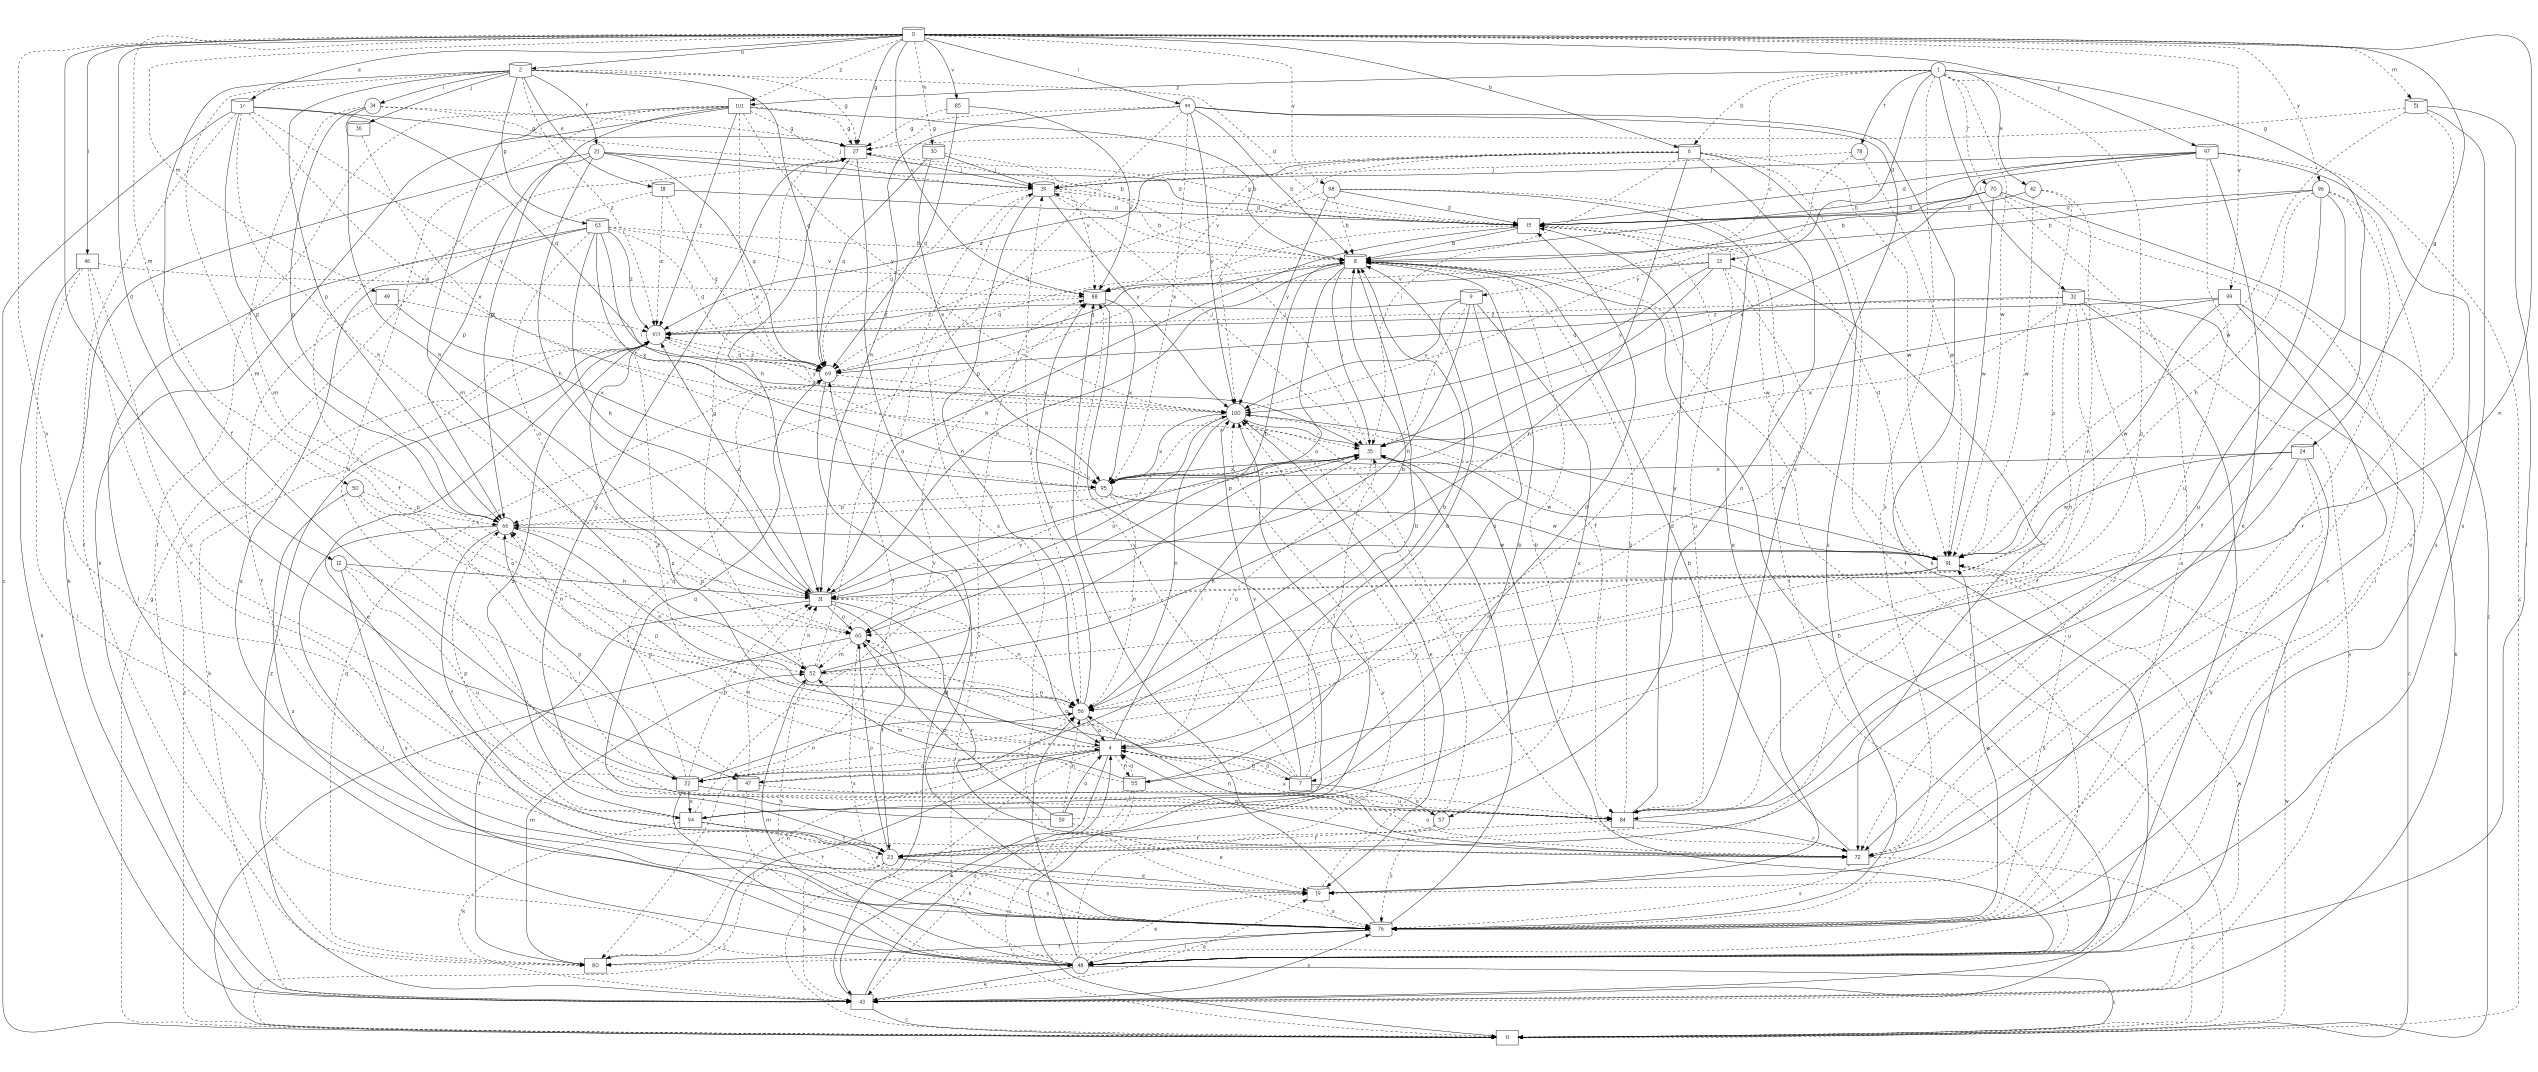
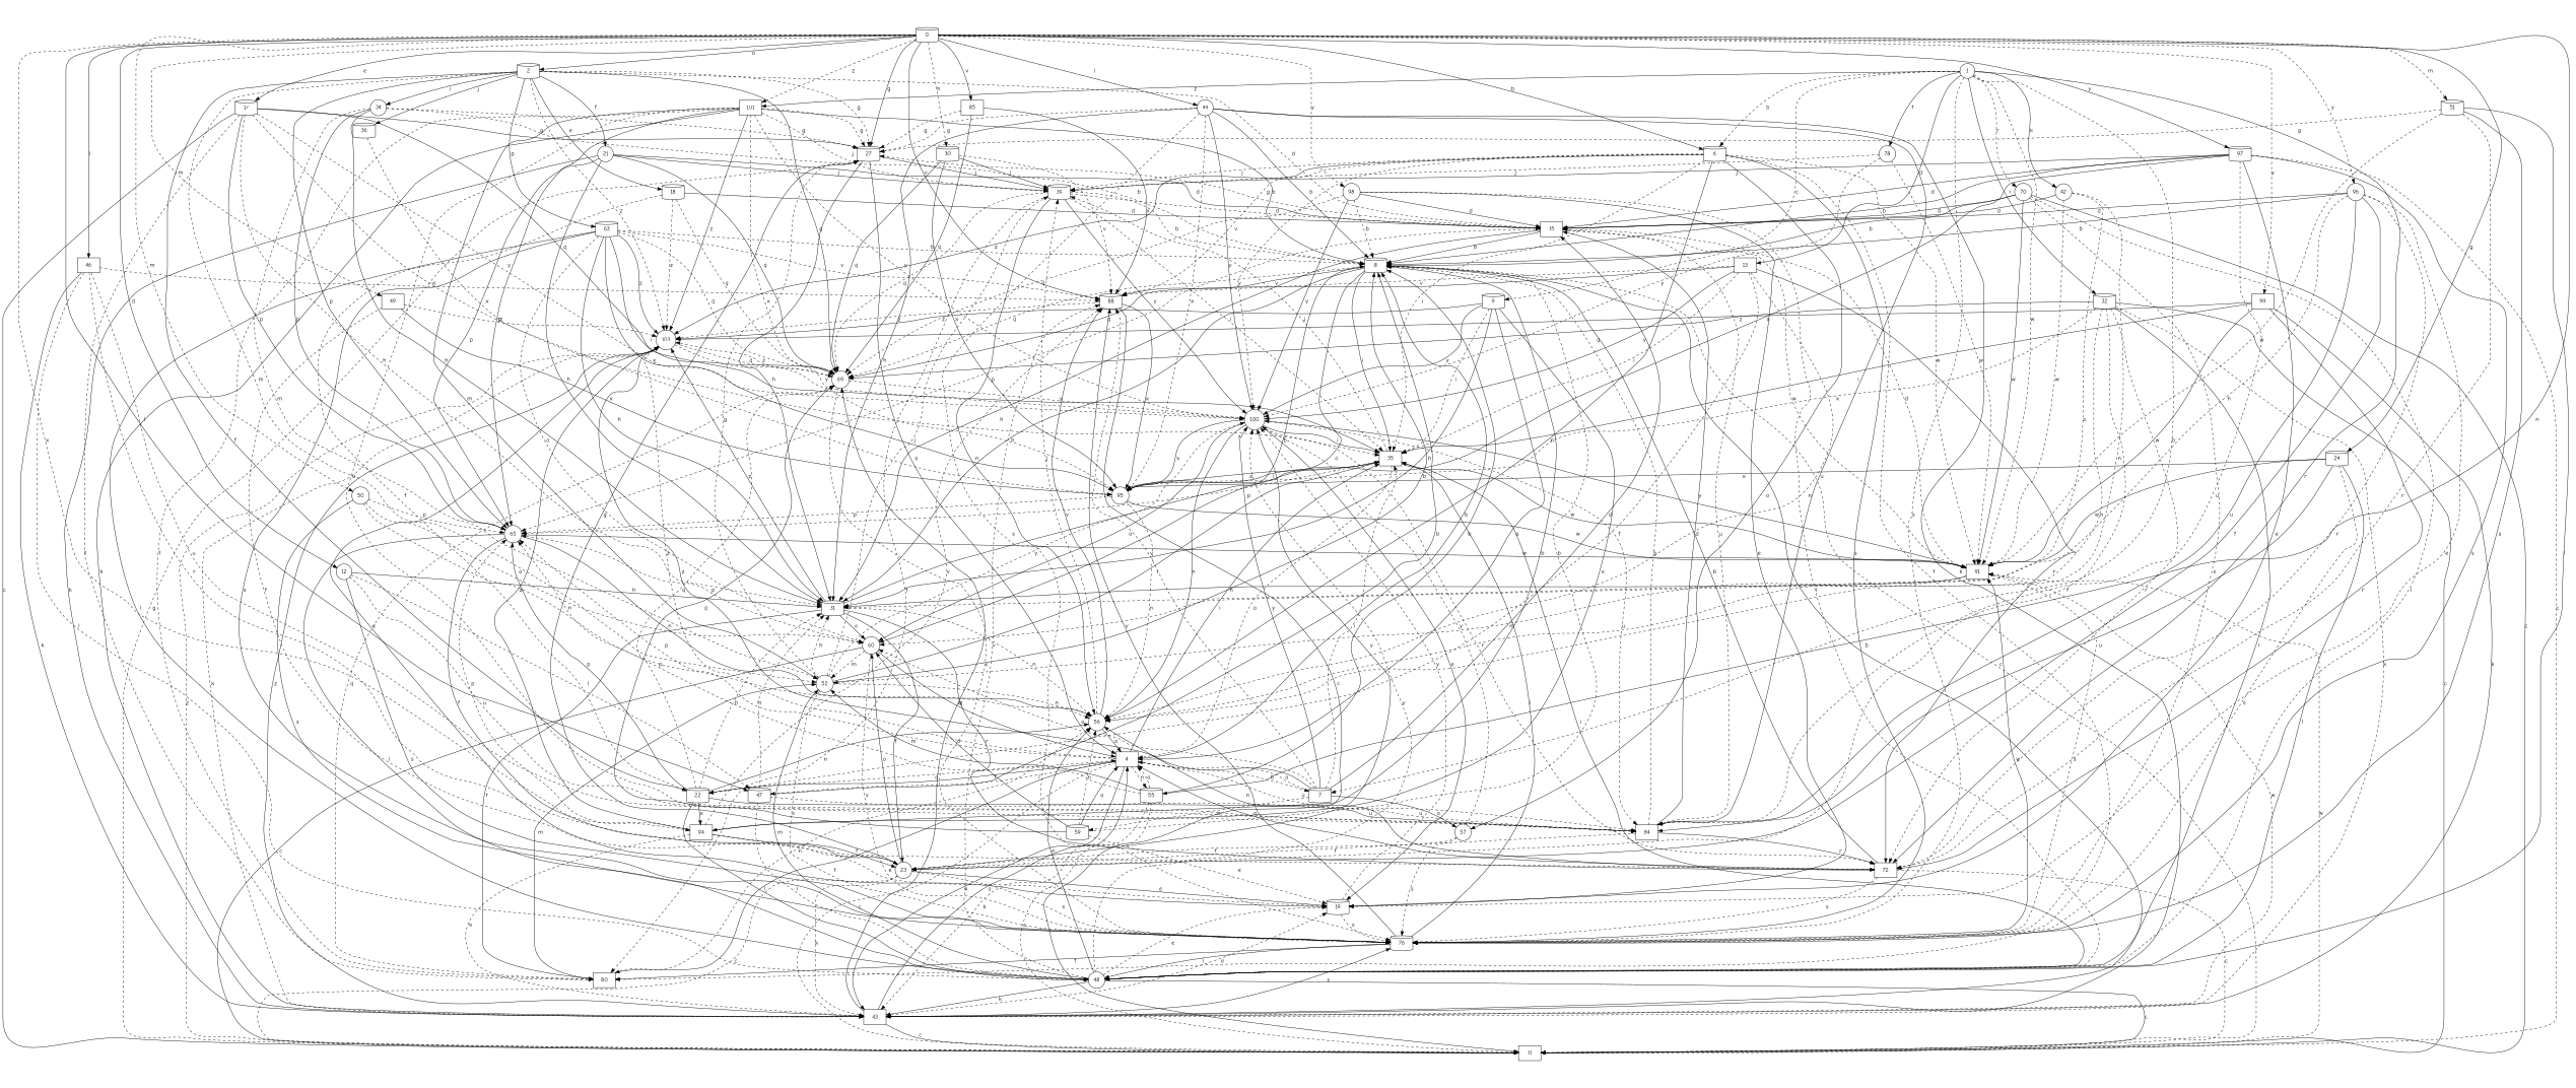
  strict digraph {
    fontname="Comic Neue"
    node [fontname="Comic Neue" shape=cylinder]
    edge [fontname="Comic Neue" style=solid]
    0
    2
    6
    12 [shape=circle]
    17
    24
    27
    30
    44 [shape=circle]
    46 [shape=box]
    47
    49 [shape=box]
    50 [shape=circle]
    51
    55
    85 [shape=box]
    88
    94 [shape=box]
    96 [shape=circle]
    97
    98 [shape=circle]
    99 [shape=box]
    101 [shape=box]
    15 [shape=box]
    18
    21 [shape=circle]
    22
    34 [shape=circle]
    36
    52 [shape=circle]
    63
-   65 [shape=circle label=66]
+   65 [shape=circle]
    69 [shape=circle]
    103 [shape=circle]
    76
    91 [shape=box]
    35 [shape=box]
    80 [shape=box]
    39
    56 [shape=circle]
    57 [shape=circle]
    100 [shape=circle]
    84 [shape=box]
    31
    11 [shape=box]
    48 [shape=circle]
    95 [shape=circle]
    4 [shape=box]
    8
    43 [shape=box]
    72 [shape=box]
    23 [shape=circle]
    60 [shape=circle]
    19
    1 [shape=circle]
    7
    9
    13 [shape=box]
    32
    42 [shape=circle]
    70 [shape=circle]
    78 [shape=circle]
    59
    0 -> 2 [label=a]
    0 -> 6 [label=b]
    0 -> 12 [label=d]
    0 -> 17 [label=e]
    0 -> 24 [label=g]
    0 -> 27 [label=g]
    0 -> 30 [label=h style=dashed]
    0 -> 44 [label=l]
    0 -> 46 [label=l]
    0 -> 47 [label=l]
    0 -> 49 [label=m style=dashed]
    0 -> 50 [label=m style=dashed]
    0 -> 51 [label=m style=dashed]
    0 -> 55 [label=n]
    0 -> 85 [label=v]
    0 -> 88 [label=v]
    0 -> 94 [label=x style=dashed]
    0 -> 96 [label=y style=dashed]
    0 -> 97 [label=y]
    0 -> 98 [label=y style=dashed]
    0 -> 99 [label=y style=dashed]
    0 -> 101 [label=z style=dashed]
    2 -> 27 [label=g style=dashed]
    2 -> 15 [label=d style=dashed]
    2 -> 18 [label=e]
    2 -> 21 [label=f]
    2 -> 22 [label=f]
    2 -> 34 [label=i]
    2 -> 36 [label=j]
    2 -> 52 [label=m style=dashed]
    2 -> 63 [label=p]
    2 -> 65 [label=p]
    2 -> 69 [label=q]
    2 -> 103 [label=z style=dashed]
    6 -> 88 [label=v style=dashed]
    6 -> 103 [label=z]
    6 -> 76 [label=s]
    6 -> 91 [label=w style=dashed]
    6 -> 35 [label=i style=dashed]
    6 -> 80 [label=t style=dashed]
    6 -> 39 [label=j style=dashed]
    6 -> 56 [label=n]
    6 -> 57 [label=o]
    6 -> 100 [label=y style=dashed]
    12 -> 47 [label=l style=dashed]
    12 -> 76 [label=s]
    12 -> 84 [label=u style=dashed]
    12 -> 31 [label=h]
    17 -> 27 [label=g]
    17 -> 65 [label=p]
    17 -> 69 [label=q]
    17 -> 35 [label=i style=dashed]
    17 -> 80 [label=t style=dashed]
    17 -> 100 [label=y style=dashed]
    17 -> 31 [label=h style=dashed]
    17 -> 11 [label=c]
    24 -> 76 [label=s style=dashed]
    24 -> 91 [label=w]
    24 -> 84 [label=u]
    24 -> 48 [label=l]
    24 -> 95 [label=x]
    27 -> 39 [label=j]
    27 -> 31 [label=h]
    27 -> 4 [label=a]
    30 -> 88 [label=v style=dashed]
    30 -> 69 [label=q]
    30 -> 39 [label=j]
    30 -> 95 [label=x]
    44 -> 27 [label=g style=dashed]
    44 -> 76 [label=s style=dashed]
    44 -> 100 [label=y]
    44 -> 84 [label=u]
    44 -> 31 [label=h]
    44 -> 95 [label=x style=dashed]
    44 -> 8 [label=b]
    44 -> 43 [label=k]
    46 -> 88 [label=v style=dashed]
    46 -> 84 [label=u style=dashed]
    46 -> 48 [label=l style=dashed]
    46 -> 43 [label=k]
    46 -> 72 [label=r style=dashed]
    47 -> 84 [label=u style=dashed]
    47 -> 31 [label=h style=dashed]
    47 -> 48 [label=l style=dashed]
    47 -> 8 [label=b]
    49 -> 103 [label=z style=dashed]
    49 -> 95 [label=x]
    49 -> 23 [label=f style=dashed]
    50 -> 65 [label=p style=dashed]
    50 -> 76 [label=s]
    50 -> 56 [label=n style=dashed]
    50 -> 60 [label=o style=dashed]
    51 -> 27 [label=g style=dashed]
    51 -> 76 [label=s]
    51 -> 91 [label=w style=dashed]
    51 -> 48 [label=l]
    51 -> 72 [label=r style=dashed]
    55 -> 52 [label=m]
    55 -> 65 [label=p style=dashed]
    55 -> 11 [label=c style=dashed]
    55 -> 4 [label=a style=dashed]
    55 -> 8 [label=b]
    55 -> 43 [label=k style=dashed]
    85 -> 27 [label=g style=dashed]
    85 -> 88 [label=v]
    85 -> 69 [label=q]
    88 -> 103 [label=z style=dashed]
    88 -> 11 [label=c]
    88 -> 95 [label=x]
    94 -> 88 [label=v style=dashed]
    94 -> 65 [label=p style=dashed]
    94 -> 103 [label=z]
    94 -> 8 [label=b]
    94 -> 43 [label=k style=dashed]
    94 -> 23 [label=f]
    94 -> 19 [label=e style=dashed]
    96 -> 15 [label=d]
    96 -> 84 [label=u]
    96 -> 31 [label=h style=dashed]
    96 -> 8 [label=b]
    96 -> 72 [label=r style=dashed]
    96 -> 23 [label=f]
    96 -> 19 [label=e style=dashed]
    97 -> 15 [label=d]
    97 -> 76 [label=s]
    97 -> 39 [label=j]
    97 -> 84 [label=u style=dashed]
    97 -> 11 [label=c style=dashed]
    97 -> 95 [label=x]
    97 -> 8 [label=b]
    97 -> 19 [label=e]
    98 -> 15 [label=d]
    98 -> 69 [label=q style=dashed]
    98 -> 100 [label=y]
    98 -> 48 [label=l style=dashed]
    98 -> 8 [label=b style=dashed]
    98 -> 19 [label=e]
    99 -> 103 [label=z]
    99 -> 91 [label=w]
    99 -> 35 [label=i]
    99 -> 43 [label=k]
    99 -> 72 [label=r]
    101 -> 27 [label=g style=dashed]
    101 -> 52 [label=m]
    101 -> 65 [label=p]
    101 -> 103 [label=z]
    101 -> 80 [label=t style=dashed]
    101 -> 39 [label=j style=dashed]
    101 -> 100 [label=y style=dashed]
    101 -> 84 [label=u style=dashed]
    101 -> 95 [label=x style=dashed]
    101 -> 8 [label=b]
    101 -> 43 [label=k]
    15 -> 27 [label=g style=dashed]
    15 -> 65 [label=p style=dashed]
    15 -> 91 [label=w style=dashed]
    15 -> 84 [label=u style=dashed]
    15 -> 31 [label=h]
    15 -> 8 [label=b]
    18 -> 15 [label=d]
    18 -> 22 [label=f style=dashed]
    18 -> 69 [label=q style=dashed]
    18 -> 103 [label=z style=dashed]
    21 -> 15 [label=d]
    21 -> 65 [label=p]
    21 -> 69 [label=q]
    21 -> 39 [label=j]
    21 -> 31 [label=h]
    21 -> 43 [label=k]
    22 -> 94 [label=x]
    22 -> 65 [label=p]
    22 -> 69 [label=q style=dashed]
    22 -> 56 [label=n]
    22 -> 84 [label=u]
    22 -> 31 [label=h style=dashed]
    22 -> 48 [label=l]
    22 -> 4 [label=a style=dashed]
    34 -> 27 [label=g style=dashed]
    34 -> 52 [label=m style=dashed]
    34 -> 65 [label=p]
    34 -> 31 [label=h]
    34 -> 8 [label=b style=dashed]
    36 -> 95 [label=x style=dashed]
    52 -> 27 [label=g style=dashed]
    52 -> 76 [label=s style=dashed]
    52 -> 35 [label=i]
    52 -> 39 [label=j style=dashed]
    52 -> 56 [label=n style=dashed]
    52 -> 100 [label=y style=dashed]
    52 -> 31 [label=h style=dashed]
    52 -> 8 [label=b]
    63 -> 88 [label=v style=dashed]
    63 -> 69 [label=q style=dashed]
    63 -> 103 [label=z]
    63 -> 76 [label=s]
    63 -> 35 [label=i]
    63 -> 31 [label=h]
    63 -> 48 [label=l]
    63 -> 95 [label=x]
    63 -> 8 [label=b style=dashed]
    63 -> 60 [label=o style=dashed]
    65 -> 91 [label=w]
    65 -> 56 [label=n]
    65 -> 48 [label=l]
    65 -> 23 [label=f]
    69 -> 103 [label=z style=dashed]
-   69 -> 76 [label=s]
+   69 -> 76 [label=s style=dashed]
    69 -> 100 [label=y style=dashed]
    103 -> 69 [label=q style=dashed]
    103 -> 100 [label=y style=dashed]
    103 -> 43 [label=k style=dashed]
    103 -> 19 [label=e]
    76 -> 88 [label=v]
    76 -> 91 [label=w]
    76 -> 35 [label=i]
    76 -> 80 [label=t]
    76 -> 48 [label=l]
    91 -> 15 [label=d style=dashed]
    91 -> 52 [label=m style=dashed]
    91 -> 76 [label=s style=dashed]
    91 -> 100 [label=y]
    91 -> 31 [label=h]
    35 -> 65 [label=p style=dashed]
    35 -> 91 [label=w]
    35 -> 39 [label=j style=dashed]
    35 -> 95 [label=x]
    35 -> 4 [label=a style=dashed]
    80 -> 52 [label=m]
    80 -> 69 [label=q style=dashed]
    80 -> 56 [label=n style=dashed]
    39 -> 15 [label=d style=dashed]
    39 -> 69 [label=q style=dashed]
    39 -> 35 [label=i style=dashed]
    39 -> 80 [label=t style=dashed]
    39 -> 56 [label=n]
    39 -> 100 [label=y]
    39 -> 8 [label=b style=dashed]
    56 -> 88 [label=v]
    56 -> 39 [label=j style=dashed]
    56 -> 4 [label=a]
    57 -> 76 [label=s style=dashed]
    57 -> 100 [label=y style=dashed]
    57 -> 23 [label=f style=dashed]
    100 -> 35 [label=i]
    100 -> 56 [label=n]
    100 -> 84 [label=u style=dashed]
    100 -> 95 [label=x]
    100 -> 72 [label=r style=dashed]
    100 -> 60 [label=o]
    100 -> 19 [label=e]
    84 -> 15 [label=d]
    84 -> 8 [label=b style=dashed]
    84 -> 72 [label=r]
    84 -> 23 [label=f style=dashed]
    31 -> 103 [label=z]
    31 -> 80 [label=t]
    31 -> 56 [label=n style=dashed]
    31 -> 8 [label=b]
    31 -> 72 [label=r]
    31 -> 23 [label=f]
    31 -> 60 [label=o]
    11 -> 27 [label=g style=dashed]
    11 -> 103 [label=z style=dashed]
    11 -> 91 [label=w style=dashed]
    48 -> 88 [label=v style=dashed]
    48 -> 52 [label=m]
    48 -> 35 [label=i]
    48 -> 56 [label=n]
    48 -> 100 [label=y style=dashed]
    48 -> 11 [label=c]
    48 -> 43 [label=k]
    48 -> 19 [label=e style=dashed]
    95 -> 65 [label=p style=dashed]
    95 -> 91 [label=w]
    95 -> 35 [label=i]
    95 -> 56 [label=n style=dashed]
    4 -> 47 [label=l style=dashed]
    4 -> 55 [label=n style=dashed]
    4 -> 22 [label=f]
    4 -> 65 [label=p style=dashed]
    4 -> 103 [label=z style=dashed]
    4 -> 35 [label=i]
    4 -> 80 [label=t]
    4 -> 84 [label=u style=dashed]
    4 -> 11 [label=c style=dashed]
    4 -> 8 [label=b]
    4 -> 43 [label=k]
    4 -> 7 [label=b style=dashed]
    8 -> 88 [label=v]
    8 -> 69 [label=q style=dashed]
    8 -> 35 [label=i]
    8 -> 31 [label=h]
    8 -> 11 [label=c style=dashed]
    8 -> 60 [label=o]
    43 -> 69 [label=q]
    43 -> 103 [label=z]
    43 -> 76 [label=s]
    43 -> 91 [label=w style=dashed]
    43 -> 11 [label=c]
    43 -> 4 [label=a]
    43 -> 8 [label=b]
    43 -> 19 [label=e style=dashed]
    72 -> 76 [label=s style=dashed]
    72 -> 56 [label=n]
    72 -> 11 [label=c style=dashed]
    72 -> 4 [label=a]
    72 -> 8 [label=b]
    23 -> 27 [label=g]
    23 -> 76 [label=s style=dashed]
    23 -> 100 [label=y]
    23 -> 11 [label=c style=dashed]
    23 -> 43 [label=k style=dashed]
    23 -> 60 [label=o]
    23 -> 19 [label=e]
    60 -> 52 [label=m style=dashed]
    60 -> 65 [label=p style=dashed]
    60 -> 76 [label=s style=dashed]
    60 -> 11 [label=c]
    60 -> 4 [label=a]
    19 -> 76 [label=s style=dashed]
    19 -> 100 [label=y style=dashed]
    1 -> 6 [label=b style=dashed]
    1 -> 101 [label=z]
    1 -> 76 [label=s style=dashed]
    1 -> 91 [label=w style=dashed]
    1 -> 72 [label=r]
    1 -> 7 [label=b style=dashed]
    1 -> 9 [label=c style=dashed]
    1 -> 13 [label=d]
    1 -> 32 [label=i]
    1 -> 42 [label=k]
    1 -> 70 [label=r style=dashed]
    1 -> 78 [label=t]
    7 -> 88 [label=v style=dashed]
    7 -> 15 [label=d]
    7 -> 103 [label=z]
    7 -> 35 [label=i style=dashed]
    7 -> 57 [label=o]
    7 -> 100 [label=y]
    7 -> 4 [label=a style=dashed]
    7 -> 60 [label=o style=dashed]
-   7 -> 72 [label=o style=dashed]
+   7 -> 59 [label=o style=dashed]
    9 -> 94 [label=x]
    9 -> 103 [label=z]
    9 -> 35 [label=i style=dashed]
    9 -> 100 [label=y]
    9 -> 31 [label=h]
    9 -> 4 [label=a]
    13 -> 88 [label=v style=dashed]
    13 -> 22 [label=f style=dashed]
    13 -> 69 [label=q]
-   13 -> 35 [label=i]
+   13 -> 35 [label=i style=dashed]
    13 -> 56 [label=n style=dashed]
    13 -> 100 [label=y]
    13 -> 72 [label=r]
    32 -> 69 [label=q]
-   32 -> 103 [label=z style=dashed]
    32 -> 56 [label=n style=dashed]
    32 -> 11 [label=c]
    32 -> 48 [label=l]
    32 -> 95 [label=x style=dashed]
    32 -> 43 [label=k style=dashed]
    32 -> 72 [label=r style=dashed]
    32 -> 23 [label=f style=dashed]
    42 -> 15 [label=d]
    42 -> 91 [label=w style=dashed]
    42 -> 56 [label=n style=dashed]
    42 -> 60 [label=o style=dashed]
    70 -> 15 [label=d]
    70 -> 76 [label=s style=dashed]
    70 -> 91 [label=w]
    70 -> 11 [label=c]
    70 -> 48 [label=l style=dashed]
    70 -> 8 [label=b]
    78 -> 91 [label=w style=dashed]
    78 -> 39 [label=j style=dashed]
    78 -> 100 [label=y style=dashed]
    59 -> 69 [label=q]
    59 -> 56 [label=n style=dashed]
    59 -> 4 [label=a]
    59 -> 8 [label=b style=dashed]
    59 -> 60 [label=o]
    59 -> 19 [label=e style=dashed]
  }
